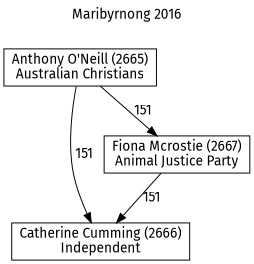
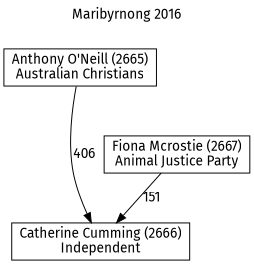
  digraph {
    fontname="Fira Sans"
    label="Maribyrnong 2016"
    labelloc=t
    mclimit=10
    node [fontname="Fira Sans" shape=box]
    edge [fontname="Fira Sans"]
    n1 [label="Catherine Cumming (2666)\nIndependent"]
    n2 [label="Fiona Mcrostie (2667)\nAnimal Justice Party"]
    n3 [label="Anthony O'Neill (2665)\nAustralian Christians"]
    n2 -> n1 [label=151]
-   n3 -> n1 [label=151]
-   n3 -> n2 [label=151]
+   n3 -> n1 [label=406]
  }
